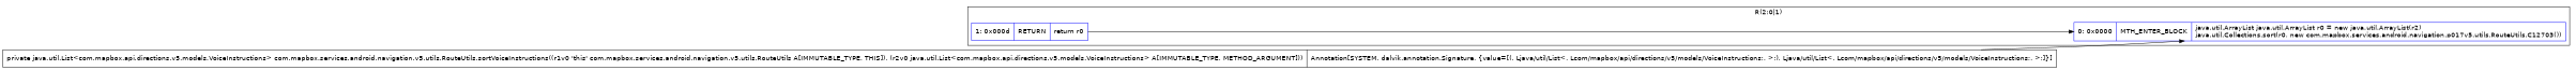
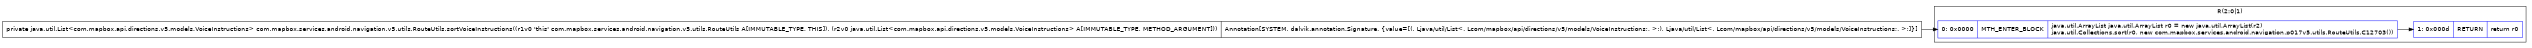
  digraph {
    rankdir=LR
    fontname="DejaVu Sans"
    node [color=blue shape=record fontname="DejaVu Sans"]
    edge [fontname="DejaVu Sans"]
    n1 [label="{0\:\ 0x0000|MTH_ENTER_BLOCK\l|java.util.ArrayList java.util.ArrayList r0 = new java.util.ArrayList(r2)\ljava.util.Collections.sort(r0, new com.mapbox.services.android.navigation.p017v5.utils.RouteUtils.C12703())\l}"]
    n2 [label="{1\:\ 0x000d|RETURN\l|return r0\l}"]
    n3 [label="{private java.util.List\<com.mapbox.api.directions.v5.models.VoiceInstructions\> com.mapbox.services.android.navigation.v5.utils.RouteUtils.sortVoiceInstructions((r1v0 'this' com.mapbox.services.android.navigation.v5.utils.RouteUtils A[IMMUTABLE_TYPE, THIS]), (r2v0 java.util.List\<com.mapbox.api.directions.v5.models.VoiceInstructions\> A[IMMUTABLE_TYPE, METHOD_ARGUMENT]))  | Annotation[SYSTEM, dalvik.annotation.Signature, \{value=[(, Ljava\/util\/List\<, Lcom\/mapbox\/api\/directions\/v5\/models\/VoiceInstructions;, \>;), Ljava\/util\/List\<, Lcom\/mapbox\/api\/directions\/v5\/models\/VoiceInstructions;, \>;]\}]\l}" color=""]
    subgraph cluster_1 {
      label="R(2:0|1)"
      n1
      n2
    }
-   n2 -> n1
+   n1 -> n2
    n3 -> n1
  }
